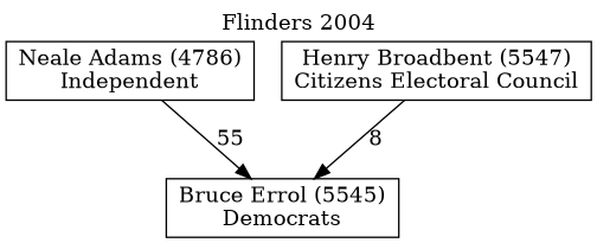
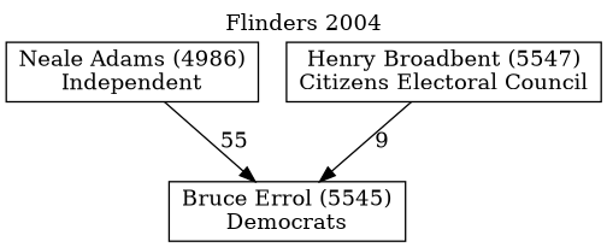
  digraph {
    label="Flinders 2004"
    labelloc=t
    mclimit=10
    node [shape=box]
    n1 [label="Bruce Errol (5545)\nDemocrats"]
-   n2 [label="Neale Adams (4786)\nIndependent"]
+   n2 [label="Neale Adams (4986)\nIndependent"]
    n3 [label="Henry Broadbent (5547)\nCitizens Electoral Council"]
    n2 -> n1 [label=55]
-   n3 -> n1 [label=8]
+   n3 -> n1 [label=9]
  }
